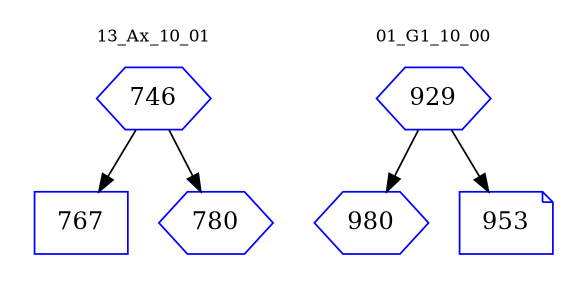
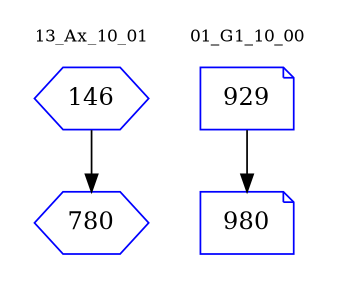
  digraph {
    node [color=blue shape=hexagon]
    edge [color=black]
-   n1 [label=746]
-   n2 [label=767 shape=box]
+   n1 [label=146]
    n3 [label=780]
-   n4 [label=929]
-   n5 [label=980]
-   n6 [label=953 shape=note]
+   n4 [label=929 shape=note]
+   n5 [label=980 shape=note]
    subgraph cluster_1 {
      color=white
      fontsize=10
      label="13_Ax_10_01"
      n1
-     n2
      n3
    }
    subgraph cluster_2 {
      color=white
      fontsize=10
      label="01_G1_10_00"
      n4
      n5
-     n6
    }
-   n1 -> n2
    n1 -> n3
    n4 -> n5
-   n4 -> n6
  }
